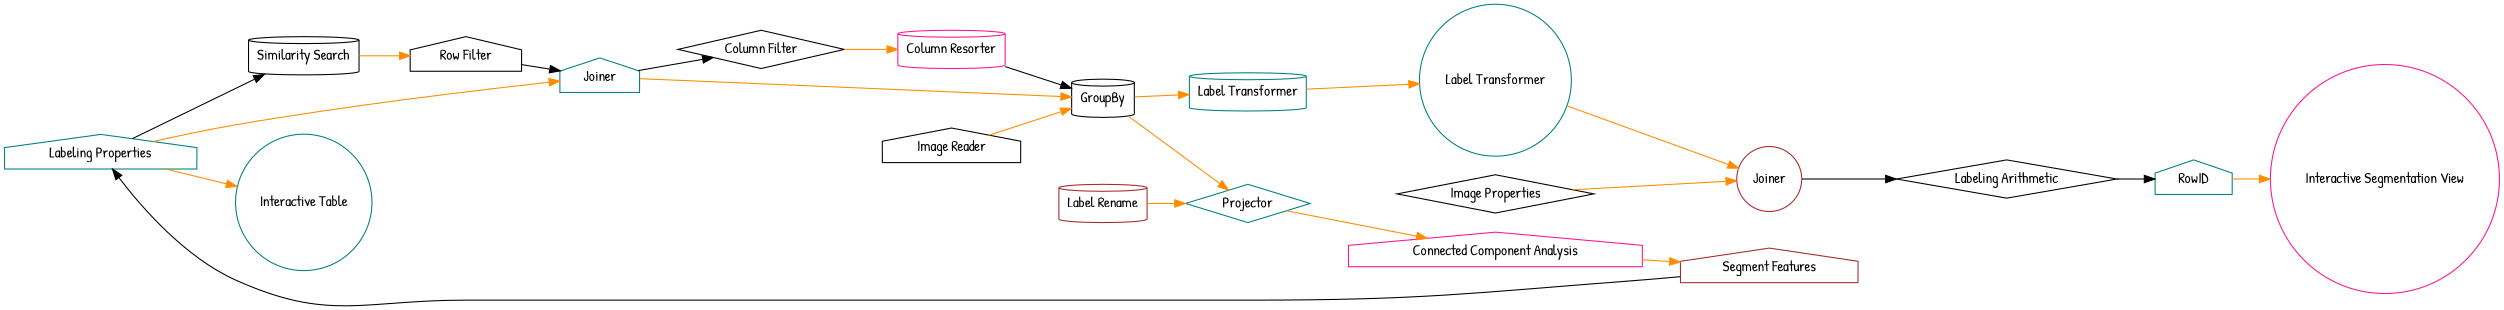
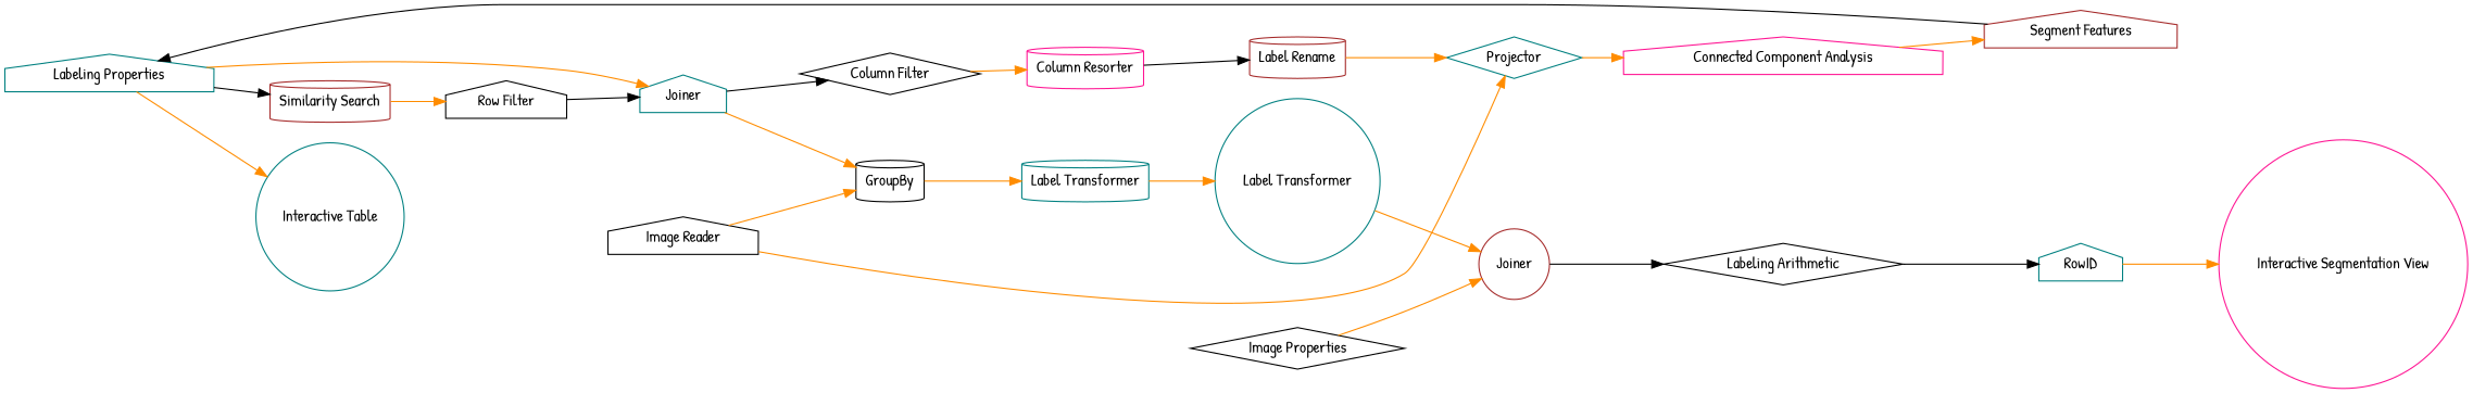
  digraph {
    fontname="Patrick Hand"
    rankdir=LR
    node [color=teal fontname="Patrick Hand" shape=house]
    edge [color=darkorange fontname="Patrick Hand"]
    n1 [label="Labeling Properties"]
-   n2 [color=black label="Similarity Search" shape=cylinder]
+   n2 [color=brown label="Similarity Search" shape=cylinder]
    n3 [label=Joiner]
    n4 [label="Interactive Table" shape=circle]
    n5 [color=black label="Row Filter"]
    n6 [color=black label="Column Filter" shape=diamond]
    n7 [color=black label=GroupBy shape=cylinder]
    n8 [color=brown label=Joiner shape=circle]
    n9 [color=black label="Labeling Arithmetic" shape=diamond]
    n10 [label=RowID]
    n11 [color=deeppink label="Interactive Segmentation View" shape=circle]
    n12 [label="Label Transformer" shape=cylinder]
    n13 [label="Label Transformer" shape=circle]
    n14 [color=deeppink label="Column Resorter" shape=cylinder]
    n15 [color=brown label="Label Rename" shape=cylinder]
    n16 [label=Projector shape=diamond]
    n17 [color=deeppink label="Connected Component Analysis"]
    n18 [color=brown label="Segment Features"]
    n19 [color=black label="Image Reader"]
    n20 [color=black label="Image Properties" shape=diamond]
    n1 -> n2 [color=black]
    n1 -> n3
    n1 -> n4
    n2 -> n5
    n3 -> n6 [color=black]
    n3 -> n7
    n5 -> n3 [color=black]
    n6 -> n14
    n7 -> n12
    n8 -> n9 [color=black]
    n9 -> n10 [color=black]
    n10 -> n11
    n12 -> n13
    n13 -> n8
-   n14 -> n7 [color=black]
+   n14 -> n15 [color=black]
    n15 -> n16
    n16 -> n17
    n17 -> n18
    n18 -> n1 [color=black]
    n19 -> n7
-   n7 -> n16
+   n19 -> n16
    n20 -> n8
  }
